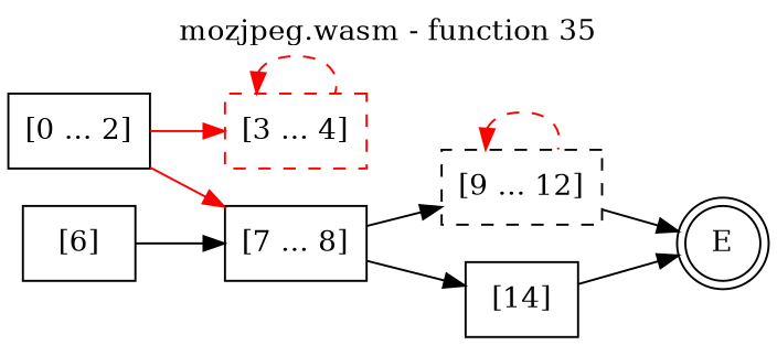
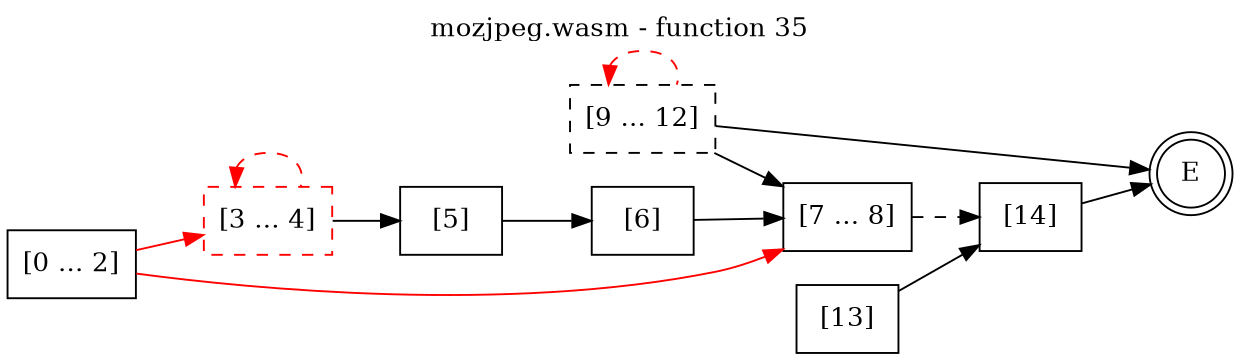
  digraph {
    label="mozjpeg.wasm - function 35"
    labelfontcolor=black
    labelfontname=Helvetica
    labelfontsize=16
    labelloc=t
    rankdir=LR
    node [shape=box color=black style=solid]
    E [shape=doublecircle color="" style=""]
    n2 [label="[0 ... 2]"]
    n3 [color=red label="[3 ... 4]" style=dashed]
    n4 [label="[7 ... 8]"]
+   n5 [label="[5]"]
    n6 [label="[6]"]
    n7 [label="[9 ... 12]" style=dashed]
    n8 [label="[14]"]
+   n9 [label="[13]"]
    n2 -> n3 [color=red]
    n2 -> n4 [color=red]
    n3 -> n3 [color=red dir=back style=dashed]
-   n4 -> n7
-   n4 -> n8
+   n3 -> n5
+   n7 -> n4
+   n4 -> n8 [style=dashed]
+   n5 -> n6
    n6 -> n4
    n7 -> E
    n7 -> n7 [color=red dir=back style=dashed]
    n8 -> E
+   n9 -> n8
  }
